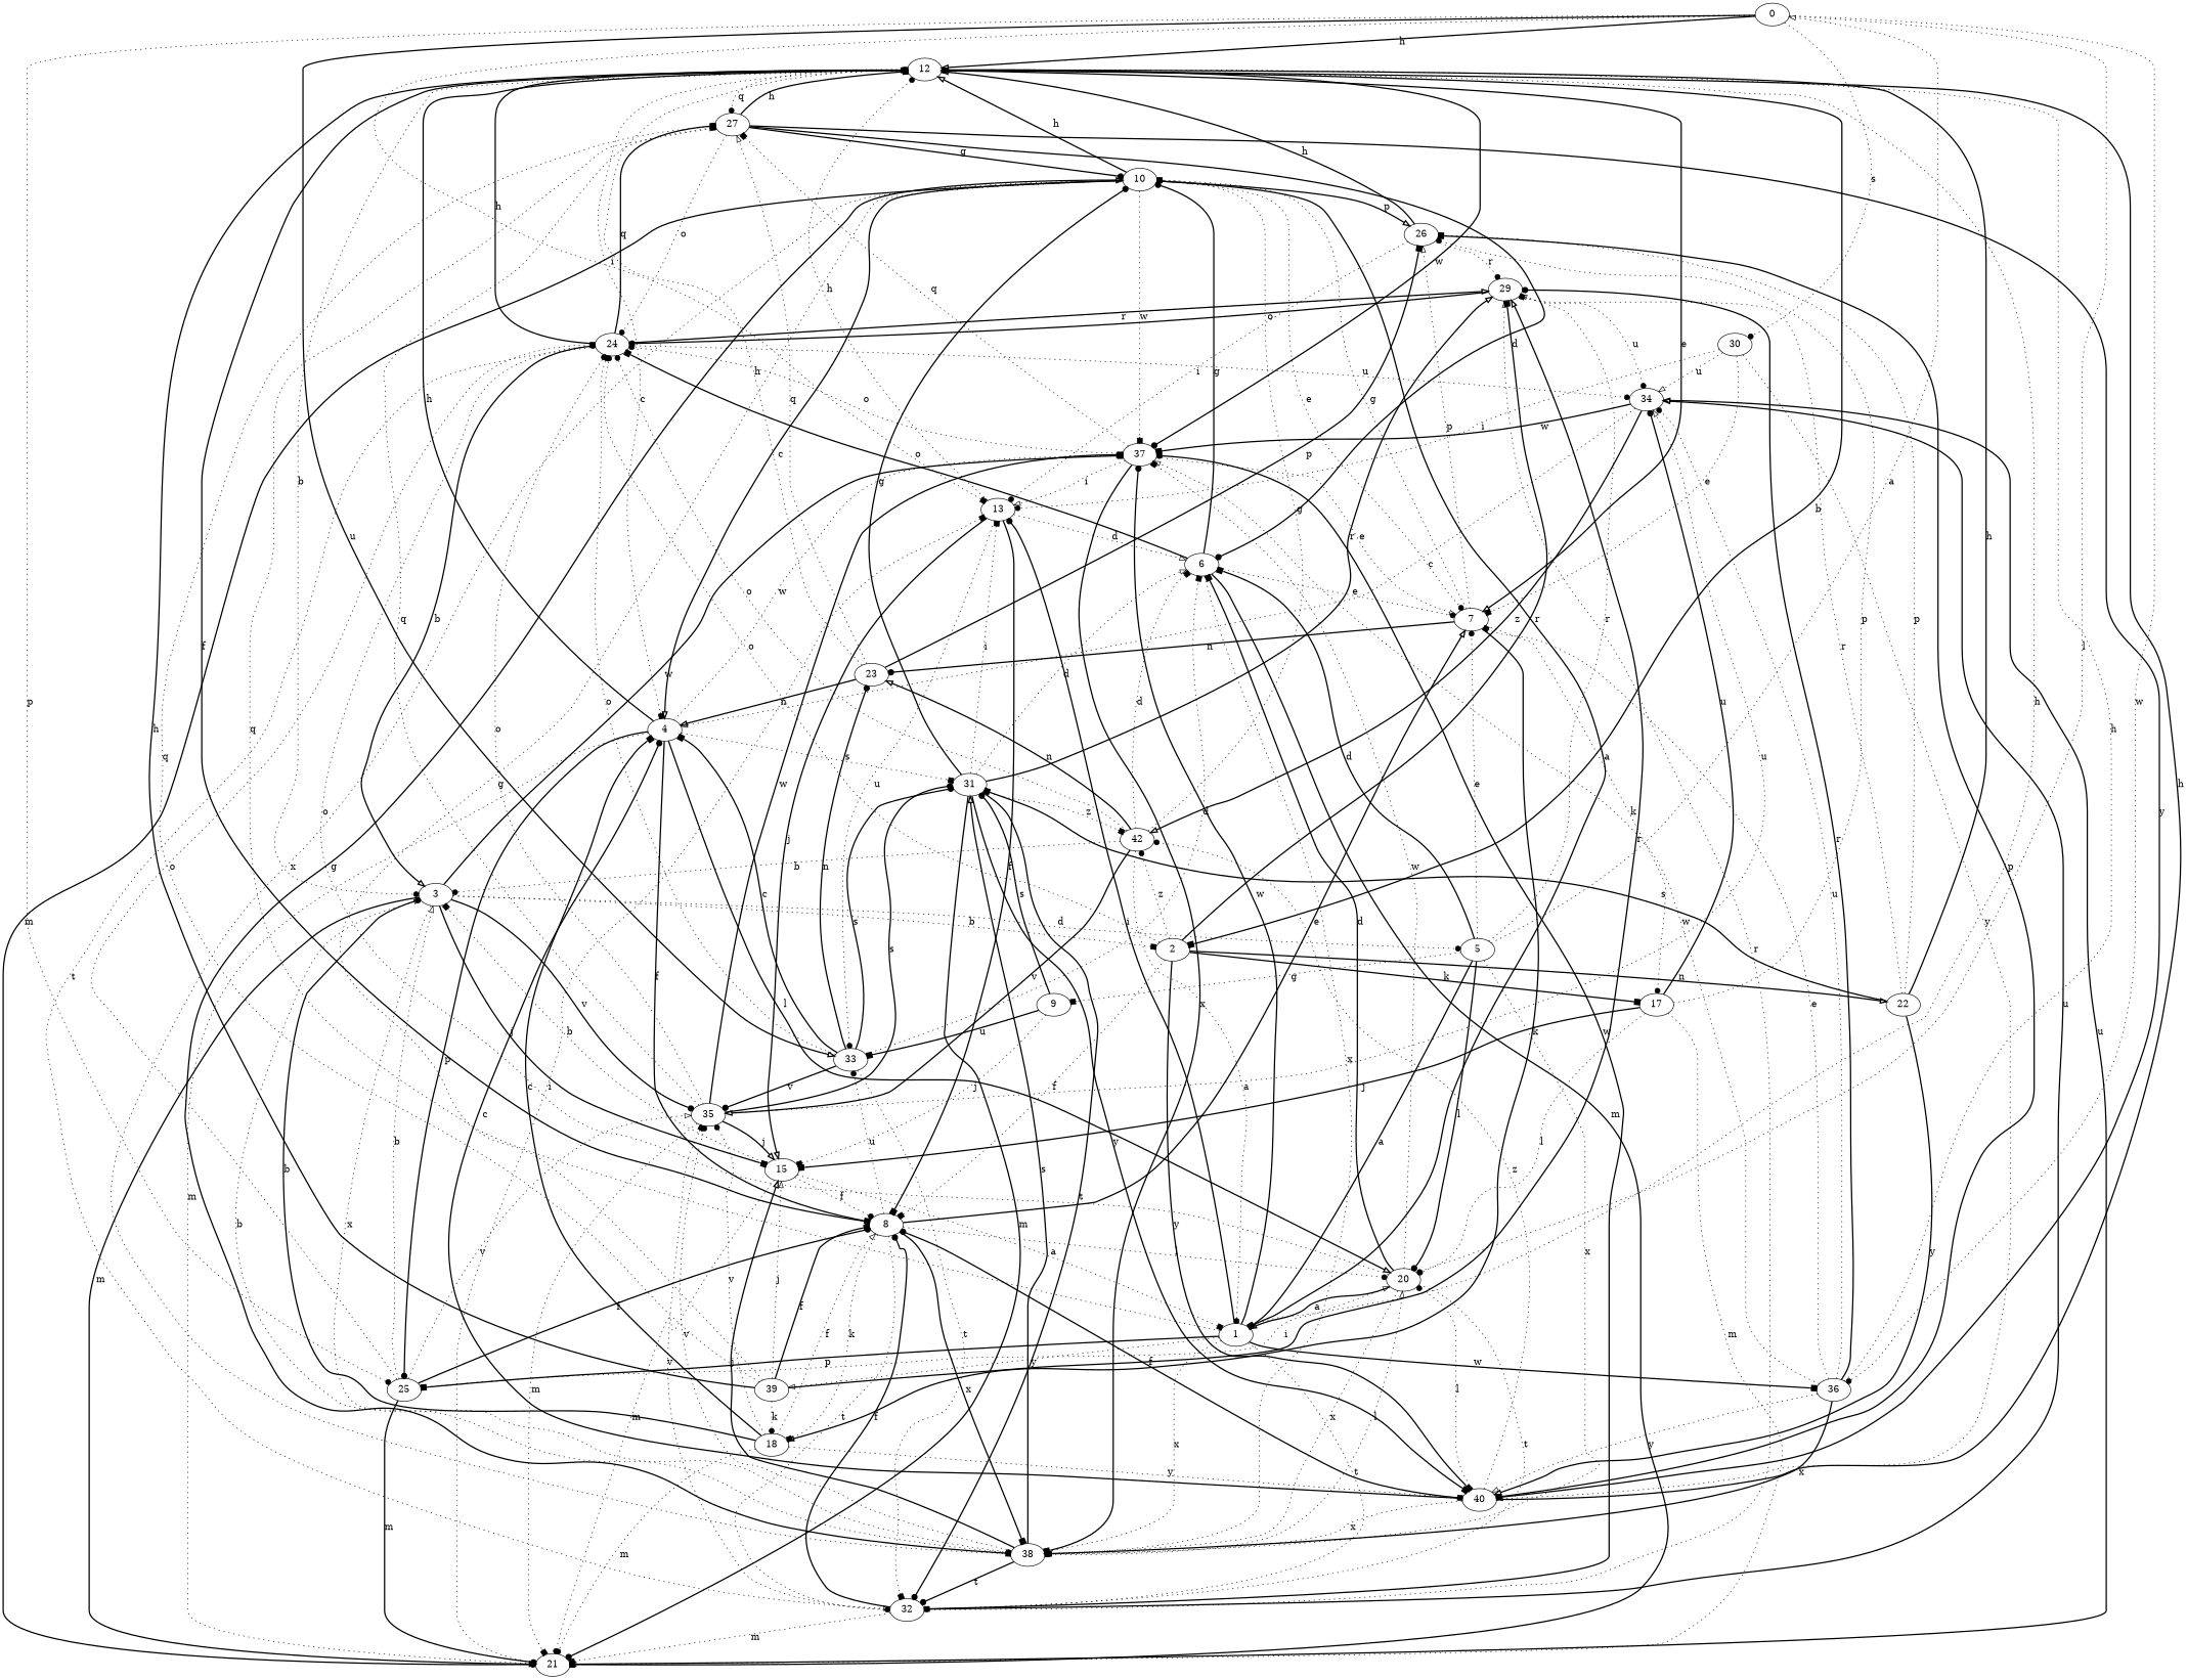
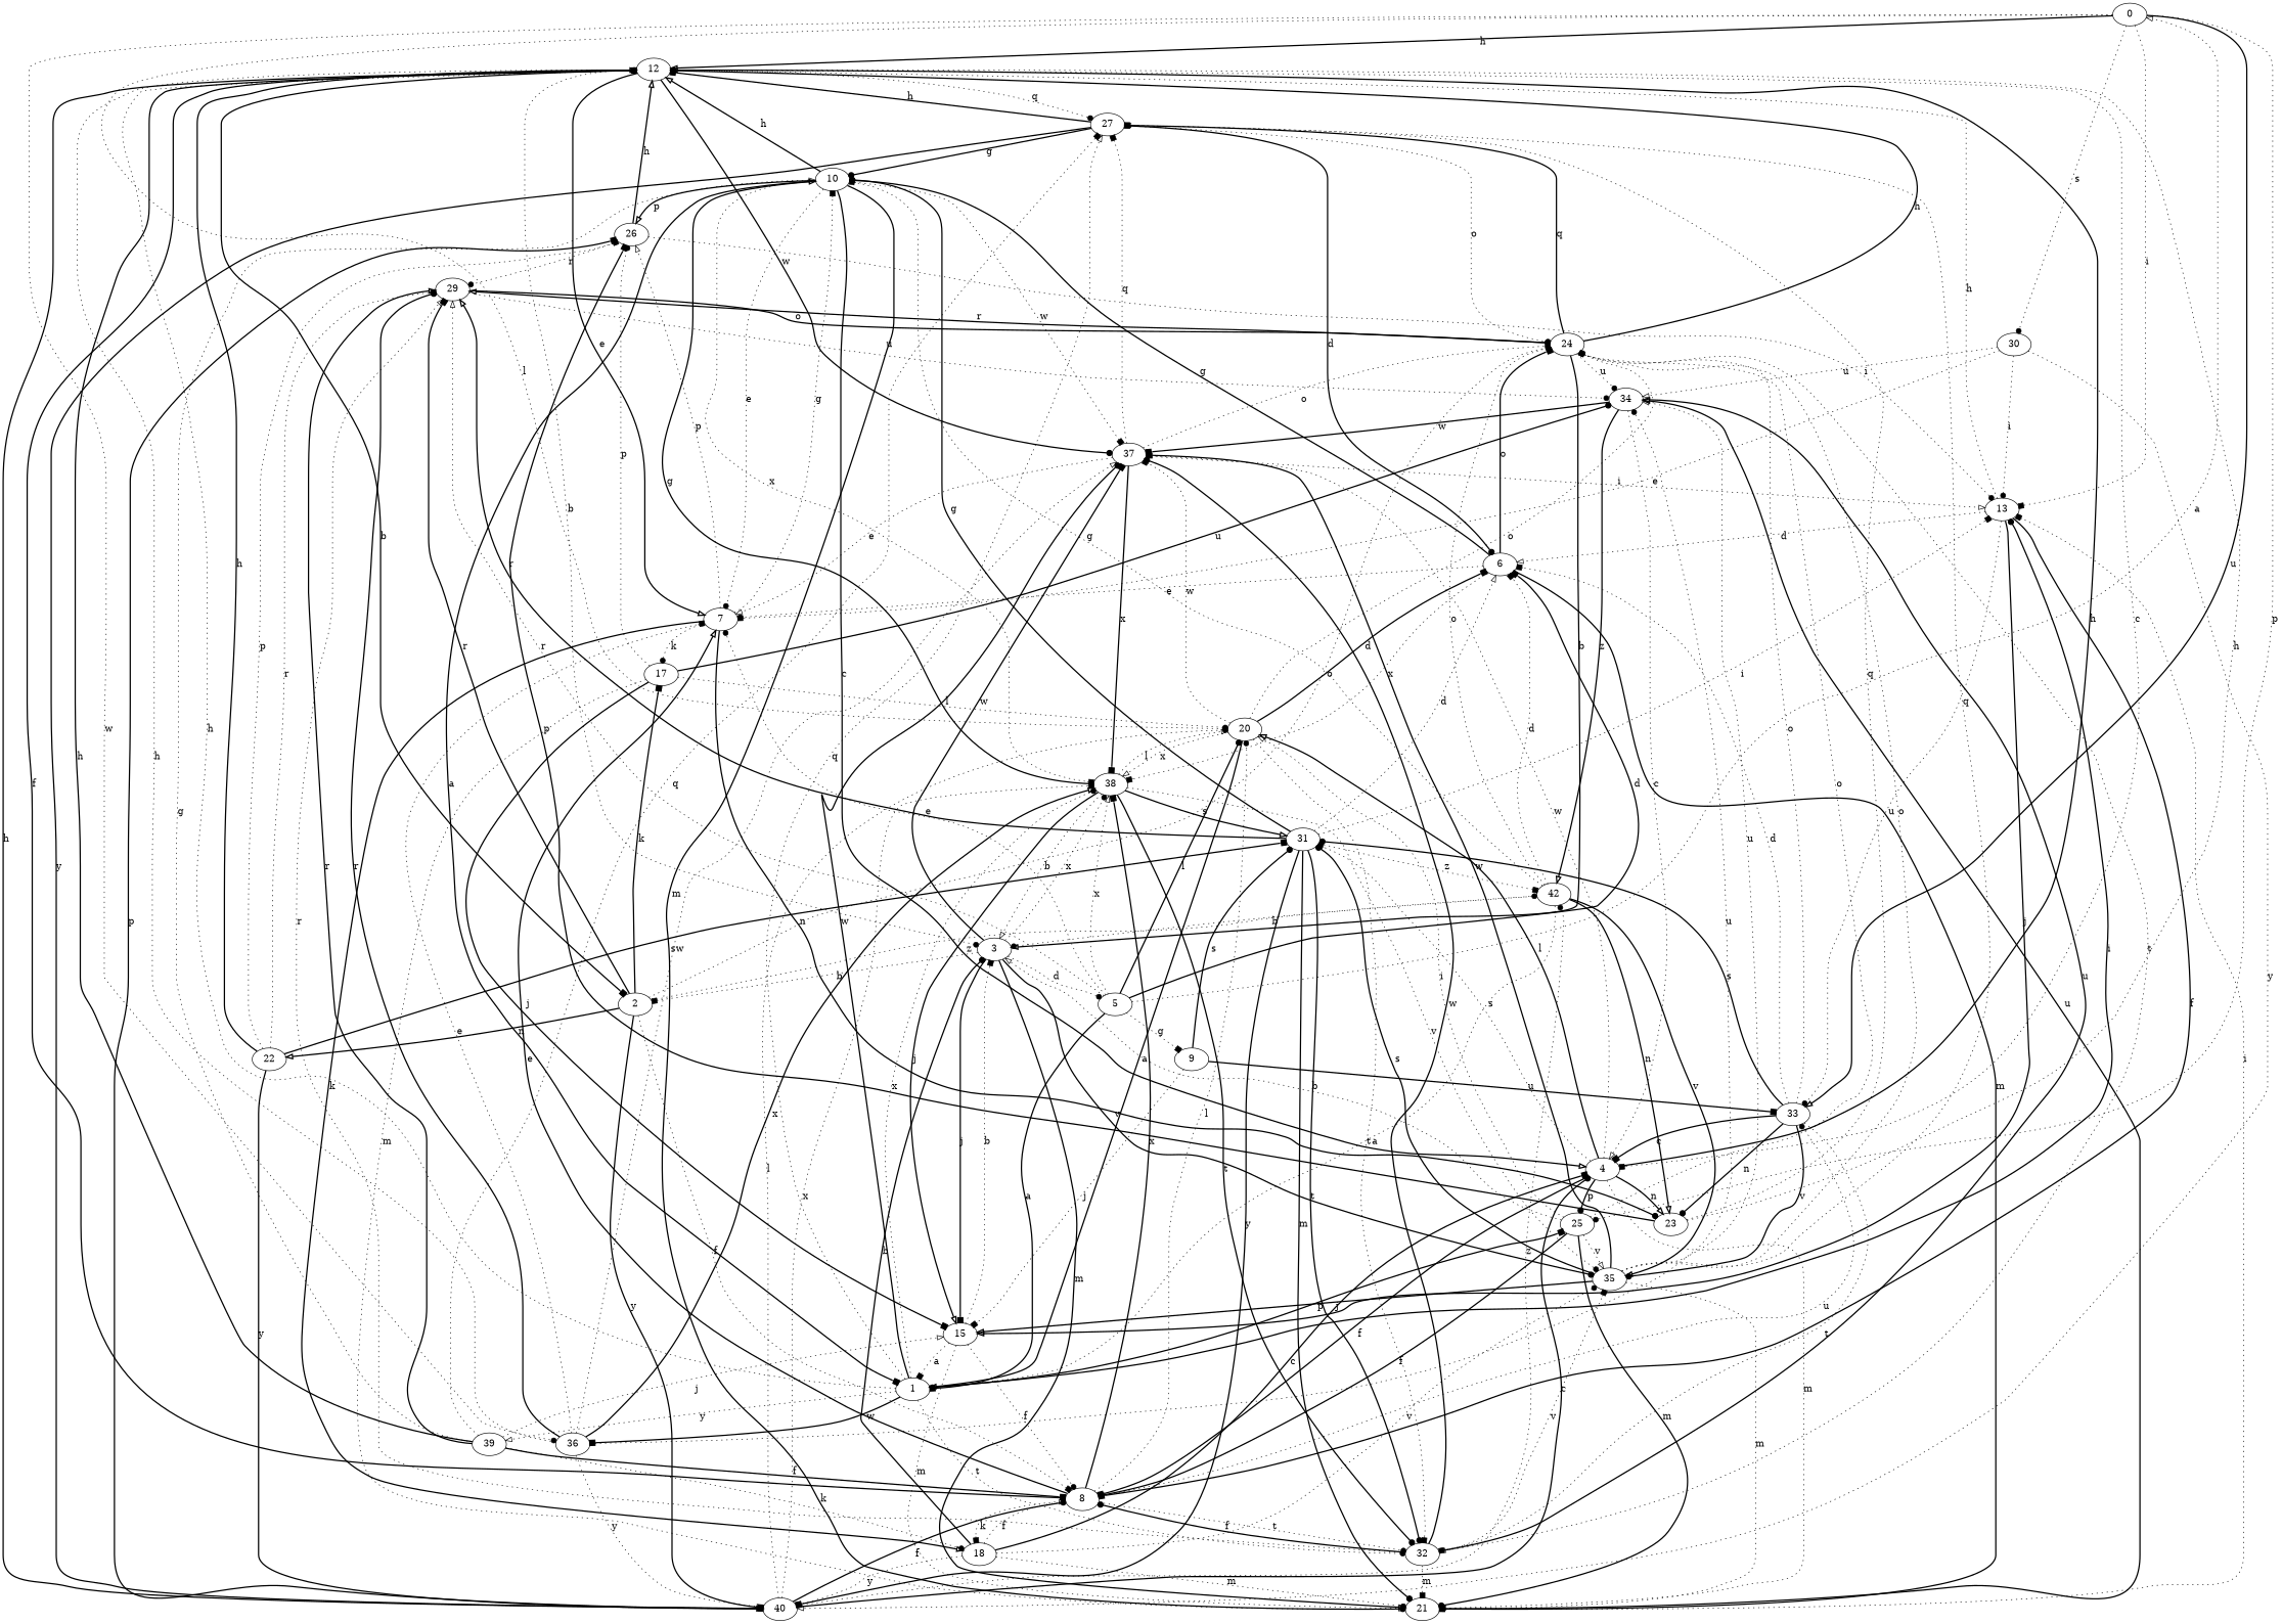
  strict digraph {
    edge [arrowhead=dot style=dotted]
    0
    12
    13
    20
    25
    30
    33
    36
    27
    37
    2
    8
    3
    4
    7
    15
    6
    1
    32
    38
    24
    21
    35
    40
    34
    23
    31
    29
    39
    10
    18
    17
    22
    42
    26
    5
    9
    0 -> 12 [arrowhead=onormal label=h style=bold]
    0 -> 13 [arrowhead=box label=i]
    0 -> 20 [label=l]
    0 -> 25 [label=p]
    0 -> 30 [label=s]
    0 -> 33 [arrowhead=onormal label=u style=bold]
    0 -> 36 [label=w]
    12 -> 27 [label=q]
    12 -> 37 [label=w style=bold]
    12 -> 2 [arrowhead=box label=b style=bold]
    12 -> 8 [label=f style=bold]
    12 -> 3 [label=b]
    12 -> 4 [arrowhead=box label=c]
    12 -> 7 [arrowhead=onormal label=e style=bold]
    13 -> 12 [label=h]
    13 -> 33 [label=u]
    13 -> 8 [arrowhead=box label=f style=bold]
    13 -> 15 [arrowhead=onormal label=j style=bold]
    13 -> 6 [arrowhead=onormal label=d]
    20 -> 37 [arrowhead=box label=w]
    20 -> 6 [arrowhead=box label=d style=bold]
    20 -> 1 [arrowhead=onormal label=a style=bold]
    20 -> 32 [arrowhead=box label=t]
    20 -> 38 [arrowhead=onormal label=x]
    20 -> 24 [label=o]
    25 -> 20 [arrowhead=onormal label=i]
    25 -> 8 [label=f style=bold]
    25 -> 3 [arrowhead=onormal label=b]
    25 -> 24 [arrowhead=box label=o]
    25 -> 21 [label=m style=bold]
    25 -> 35 [arrowhead=onormal label=v]
    30 -> 13 [label=i]
    30 -> 7 [arrowhead=box label=e]
    30 -> 40 [arrowhead=onormal label=y]
    30 -> 34 [arrowhead=onormal label=u]
    33 -> 4 [arrowhead=box label=c style=bold]
    33 -> 6 [arrowhead=box label=d]
    33 -> 32 [arrowhead=box label=t]
    33 -> 24 [arrowhead=box label=o]
    33 -> 35 [label=v style=bold]
    33 -> 23 [label=n style=bold]
    33 -> 31 [label=s style=bold]
    36 -> 12 [arrowhead=onormal label=h]
    36 -> 37 [arrowhead=onormal label=w]
    36 -> 7 [arrowhead=box label=e]
    36 -> 38 [arrowhead=onormal label=x style=bold]
    36 -> 40 [arrowhead=onormal label=y]
    36 -> 34 [label=u]
    36 -> 29 [label=r style=bold]
    27 -> 12 [arrowhead=box label=h style=bold]
    27 -> 6 [label=d style=bold]
    27 -> 24 [label=o]
    27 -> 40 [arrowhead=box label=y style=bold]
    27 -> 10 [label=g style=bold]
    37 -> 13 [arrowhead=onormal label=i]
    37 -> 27 [arrowhead=box label=q]
    37 -> 7 [arrowhead=onormal label=e]
    37 -> 38 [arrowhead=box label=x style=bold]
    37 -> 24 [label=o]
    2 -> 8 [arrowhead=box label=f]
    2 -> 24 [label=o]
    2 -> 40 [arrowhead=box label=y style=bold]
    2 -> 29 [arrowhead=box label=r style=bold]
    2 -> 17 [arrowhead=box label=k style=bold]
    2 -> 22 [arrowhead=onormal label=n style=bold]
    2 -> 42 [label=z]
    8 -> 20 [label=l]
    8 -> 33 [label=u]
    8 -> 7 [arrowhead=onormal label=e style=bold]
    8 -> 32 [label=t]
    8 -> 38 [arrowhead=box label=x style=bold]
    8 -> 18 [arrowhead=box label=k]
    3 -> 37 [arrowhead=box label=w style=bold]
    3 -> 2 [arrowhead=box label=b]
    3 -> 15 [arrowhead=box label=j style=bold]
    3 -> 38 [label=x]
    3 -> 21 [arrowhead=onormal label=m style=bold]
    3 -> 35 [label=v style=bold]
    3 -> 5 [label=d]
    4 -> 12 [arrowhead=onormal label=h style=bold]
    4 -> 20 [arrowhead=onormal label=l style=bold]
    4 -> 25 [label=p style=bold]
    4 -> 37 [arrowhead=onormal label=w]
    4 -> 8 [arrowhead=box label=f style=bold]
    4 -> 21 [arrowhead=onormal label=m]
-   23 -> 4 [arrowhead=onormal label=n style=bold]
+   4 -> 23 [arrowhead=onormal label=n style=bold]
    4 -> 31 [arrowhead=box label=s]
    7 -> 23 [label=n style=bold]
    7 -> 10 [arrowhead=box label=g]
    7 -> 18 [arrowhead=onormal label=k style=bold]
    7 -> 17 [label=k]
    7 -> 26 [arrowhead=onormal label=p]
    15 -> 8 [label=f]
    15 -> 3 [arrowhead=box label=b]
    15 -> 1 [arrowhead=box label=a]
    15 -> 21 [label=m]
    6 -> 7 [label=e]
    6 -> 38 [arrowhead=box label=x]
    6 -> 24 [arrowhead=box label=o style=bold]
    6 -> 21 [arrowhead=box label=m style=bold]
    6 -> 10 [label=g style=bold]
    1 -> 12 [arrowhead=box label=h]
    1 -> 13 [label=i style=bold]
    1 -> 25 [arrowhead=box label=p style=bold]
    1 -> 36 [arrowhead=box label=w style=bold]
    1 -> 27 [arrowhead=onormal label=q]
    1 -> 37 [label=w style=bold]
    1 -> 32 [label=t]
    1 -> 38 [label=x]
    1 -> 39 [arrowhead=onormal label=y]
    32 -> 37 [label=w style=bold]
    32 -> 8 [label=f style=bold]
    32 -> 21 [arrowhead=box label=m]
    32 -> 35 [arrowhead=box label=v]
    32 -> 34 [arrowhead=onormal label=u style=bold]
    32 -> 29 [arrowhead=onormal label=r]
    38 -> 20 [arrowhead=onormal label=l]
    38 -> 3 [arrowhead=onormal label=b]
    38 -> 15 [arrowhead=onormal label=j style=bold]
    38 -> 32 [label=t style=bold]
    38 -> 35 [label=v]
    38 -> 31 [arrowhead=onormal label=s style=bold]
    38 -> 10 [arrowhead=onormal label=g style=bold]
    24 -> 12 [label=h style=bold]
    24 -> 27 [arrowhead=box label=q style=bold]
    24 -> 3 [arrowhead=onormal label=b style=bold]
    24 -> 32 [arrowhead=onormal label=t]
    24 -> 34 [label=u]
    24 -> 29 [arrowhead=onormal label=r style=bold]
    21 -> 13 [arrowhead=box label=i]
    21 -> 34 [arrowhead=onormal label=u style=bold]
    35 -> 27 [arrowhead=box label=q]
    35 -> 37 [arrowhead=box label=w style=bold]
    35 -> 15 [arrowhead=onormal label=j style=bold]
    35 -> 24 [label=o]
    35 -> 21 [arrowhead=box label=m]
    35 -> 34 [arrowhead=onormal label=u]
    35 -> 31 [label=s style=bold]
    40 -> 12 [label=h style=bold]
    40 -> 20 [label=l]
    40 -> 8 [label=f style=bold]
    40 -> 4 [label=c style=bold]
    40 -> 38 [arrowhead=box label=x]
    40 -> 42 [label=z]
    40 -> 26 [arrowhead=box label=p style=bold]
    34 -> 37 [arrowhead=box label=w style=bold]
    34 -> 4 [arrowhead=onormal label=c]
    34 -> 42 [arrowhead=onormal label=z style=bold]
    23 -> 12 [label=h]
    23 -> 27 [arrowhead=onormal label=q]
    23 -> 26 [arrowhead=box label=p style=bold]
    31 -> 13 [arrowhead=box label=i]
    31 -> 6 [arrowhead=onormal label=d]
    31 -> 32 [label=t style=bold]
    31 -> 21 [label=m style=bold]
    31 -> 40 [arrowhead=box label=y style=bold]
    31 -> 29 [arrowhead=onormal label=r style=bold]
    31 -> 10 [label=g style=bold]
    31 -> 42 [arrowhead=box label=z]
    29 -> 24 [label=o style=bold]
    29 -> 34 [label=u]
    39 -> 12 [arrowhead=box label=h style=bold]
    39 -> 27 [arrowhead=box label=q]
    39 -> 8 [arrowhead=box label=f style=bold]
    39 -> 15 [arrowhead=onormal label=j]
    39 -> 29 [arrowhead=onormal label=r style=bold]
    39 -> 10 [arrowhead=onormal label=g]
    39 -> 18 [label=k]
    10 -> 12 [arrowhead=onormal label=h style=bold]
    10 -> 37 [arrowhead=box label=w]
    10 -> 4 [arrowhead=onormal label=c style=bold]
    10 -> 7 [label=e]
    10 -> 1 [arrowhead=box label=a style=bold]
    10 -> 38 [arrowhead=box label=x]
    10 -> 21 [label=m style=bold]
    10 -> 26 [arrowhead=onormal label=p style=bold]
    18 -> 8 [arrowhead=onormal label=f]
    18 -> 3 [label=b style=bold]
    18 -> 4 [arrowhead=box label=c style=bold]
    18 -> 21 [label=m]
    18 -> 35 [label=v]
    18 -> 40 [arrowhead=box label=y]
    17 -> 20 [label=l]
    17 -> 15 [arrowhead=box label=j style=bold]
    17 -> 21 [arrowhead=onormal label=m]
    17 -> 34 [label=u style=bold]
    17 -> 26 [label=p]
    22 -> 12 [arrowhead=onormal label=h style=bold]
    22 -> 40 [arrowhead=onormal label=y style=bold]
    22 -> 31 [arrowhead=box label=s style=bold]
    22 -> 29 [arrowhead=box label=r]
    22 -> 26 [arrowhead=box label=p]
    42 -> 3 [label=b]
    42 -> 6 [arrowhead=box label=d]
    42 -> 1 [label=a]
    42 -> 24 [label=o]
    42 -> 35 [arrowhead=onormal label=v style=bold]
    42 -> 23 [arrowhead=onormal label=n style=bold]
    42 -> 10 [arrowhead=box label=g]
    26 -> 12 [arrowhead=onormal label=h style=bold]
    26 -> 13 [label=i]
    26 -> 29 [label=r]
    5 -> 0 [arrowhead=onormal label=a]
    5 -> 20 [label=l style=bold]
    5 -> 7 [label=e]
    5 -> 6 [arrowhead=box label=d style=bold]
    5 -> 1 [arrowhead=box label=a style=bold]
    5 -> 38 [arrowhead=onormal label=x]
    5 -> 29 [arrowhead=onormal label=r]
    5 -> 9 [arrowhead=box label=g]
    9 -> 33 [arrowhead=box label=u style=bold]
    9 -> 15 [arrowhead=box label=j]
    9 -> 31 [label=s style=bold]
  }
